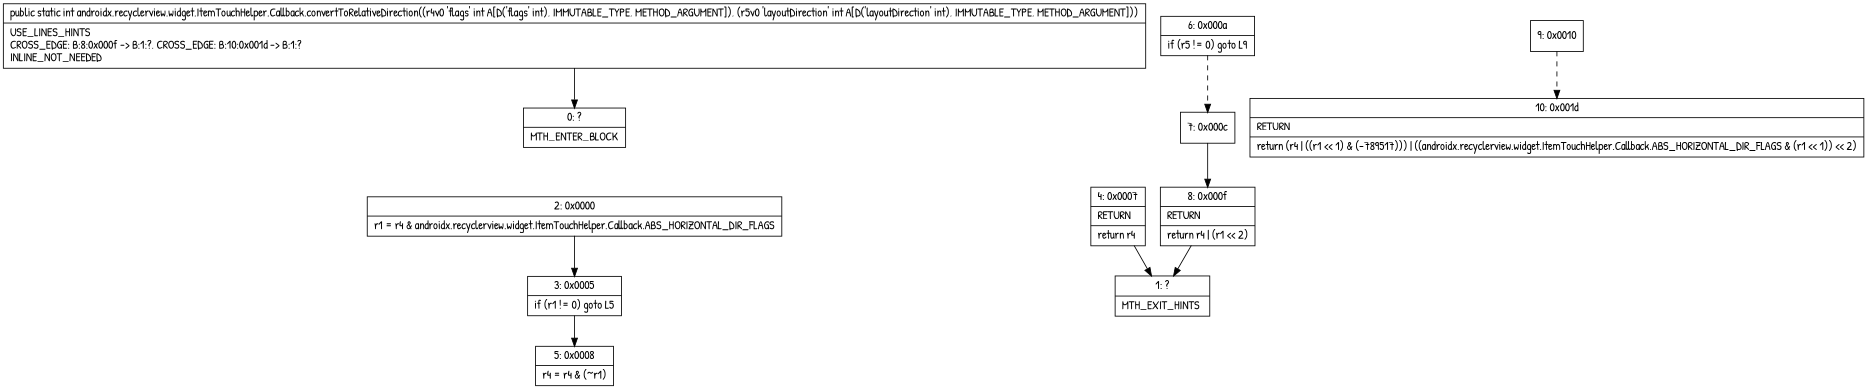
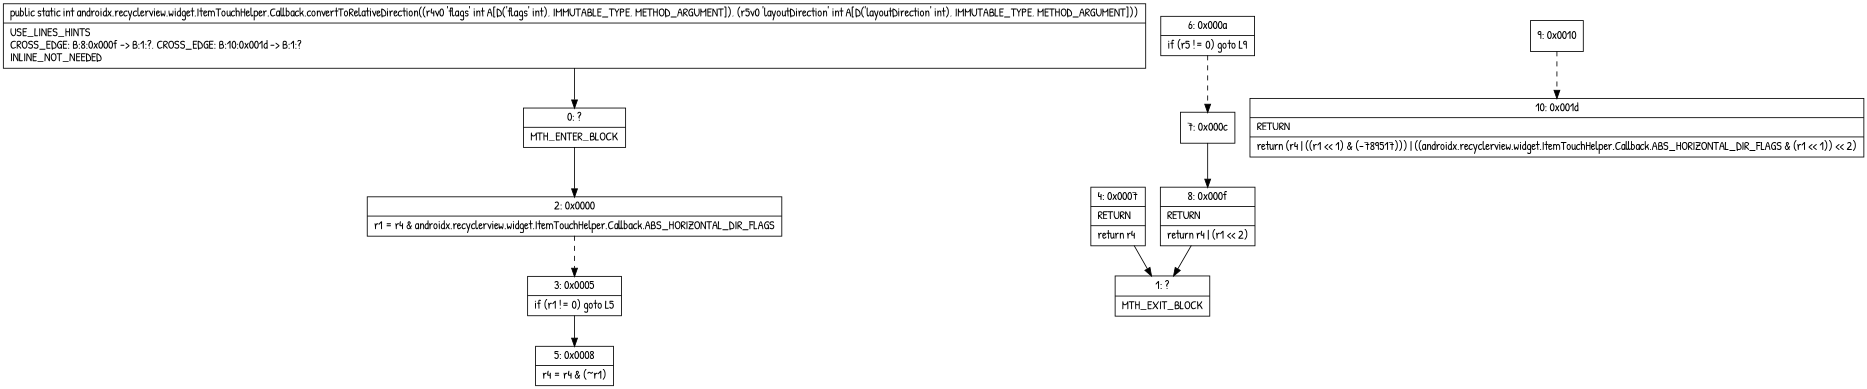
  digraph {
    fontname="Patrick Hand"
    node [fontname="Patrick Hand" shape=record]
    edge [fontname="Patrick Hand"]
    n1 [label="{0\:\ ?|MTH_ENTER_BLOCK\l}"]
    n2 [label="{2\:\ 0x0000|r1 = r4 & androidx.recyclerview.widget.ItemTouchHelper.Callback.ABS_HORIZONTAL_DIR_FLAGS\l}"]
    n3 [label="{3\:\ 0x0005|if (r1 != 0) goto L5\l}"]
    n4 [label="{5\:\ 0x0008|r4 = r4 & (~r1)\l}"]
    n5 [label="{4\:\ 0x0007|RETURN\l|return r4\l}"]
-   n6 [label="{1\:\ ?|MTH_EXIT_HINTS\l}"]
+   n6 [label="{1\:\ ?|MTH_EXIT_BLOCK\l}"]
    n7 [label="{6\:\ 0x000a|if (r5 != 0) goto L9\l}"]
    n8 [label="{7\:\ 0x000c}"]
    n9 [label="{8\:\ 0x000f|RETURN\l|return r4 \| (r1 \<\< 2)\l}"]
    n10 [label="{9\:\ 0x0010}"]
    n11 [label="{10\:\ 0x001d|RETURN\l|return (r4 \| ((r1 \<\< 1) & (\-789517))) \| ((androidx.recyclerview.widget.ItemTouchHelper.Callback.ABS_HORIZONTAL_DIR_FLAGS & (r1 \<\< 1)) \<\< 2)\l}"]
    n12 [label="{public static int androidx.recyclerview.widget.ItemTouchHelper.Callback.convertToRelativeDirection((r4v0 'flags' int A[D('flags' int), IMMUTABLE_TYPE, METHOD_ARGUMENT]), (r5v0 'layoutDirection' int A[D('layoutDirection' int), IMMUTABLE_TYPE, METHOD_ARGUMENT]))  | USE_LINES_HINTS\lCROSS_EDGE: B:8:0x000f \-\> B:1:?, CROSS_EDGE: B:10:0x001d \-\> B:1:?\lINLINE_NOT_NEEDED\l}"]
-   n2 -> n3
+   n1 -> n2
+   n2 -> n3 [style=dashed]
    n3 -> n4
    n5 -> n6
    n7 -> n8 [style=dashed]
    n8 -> n9
    n9 -> n6
    n10 -> n11 [style=dashed]
    n12 -> n1
  }
